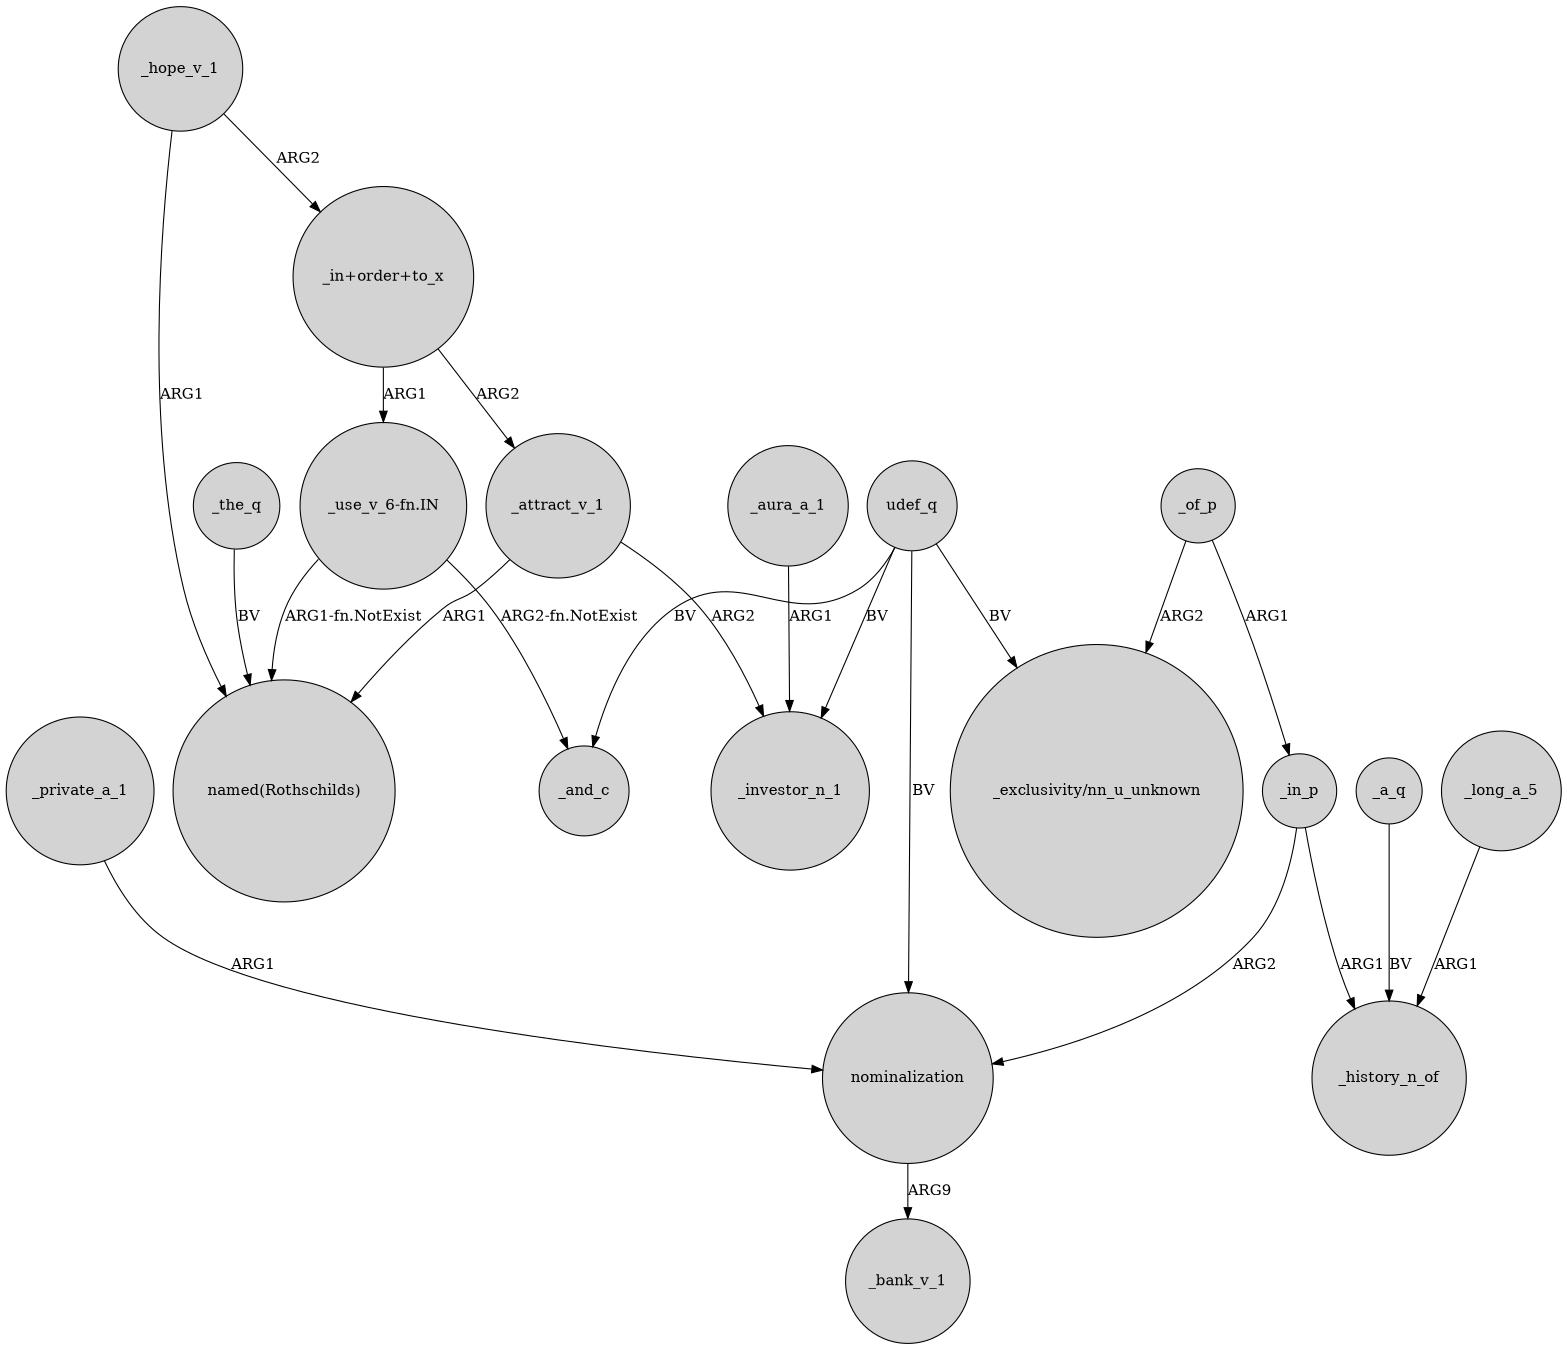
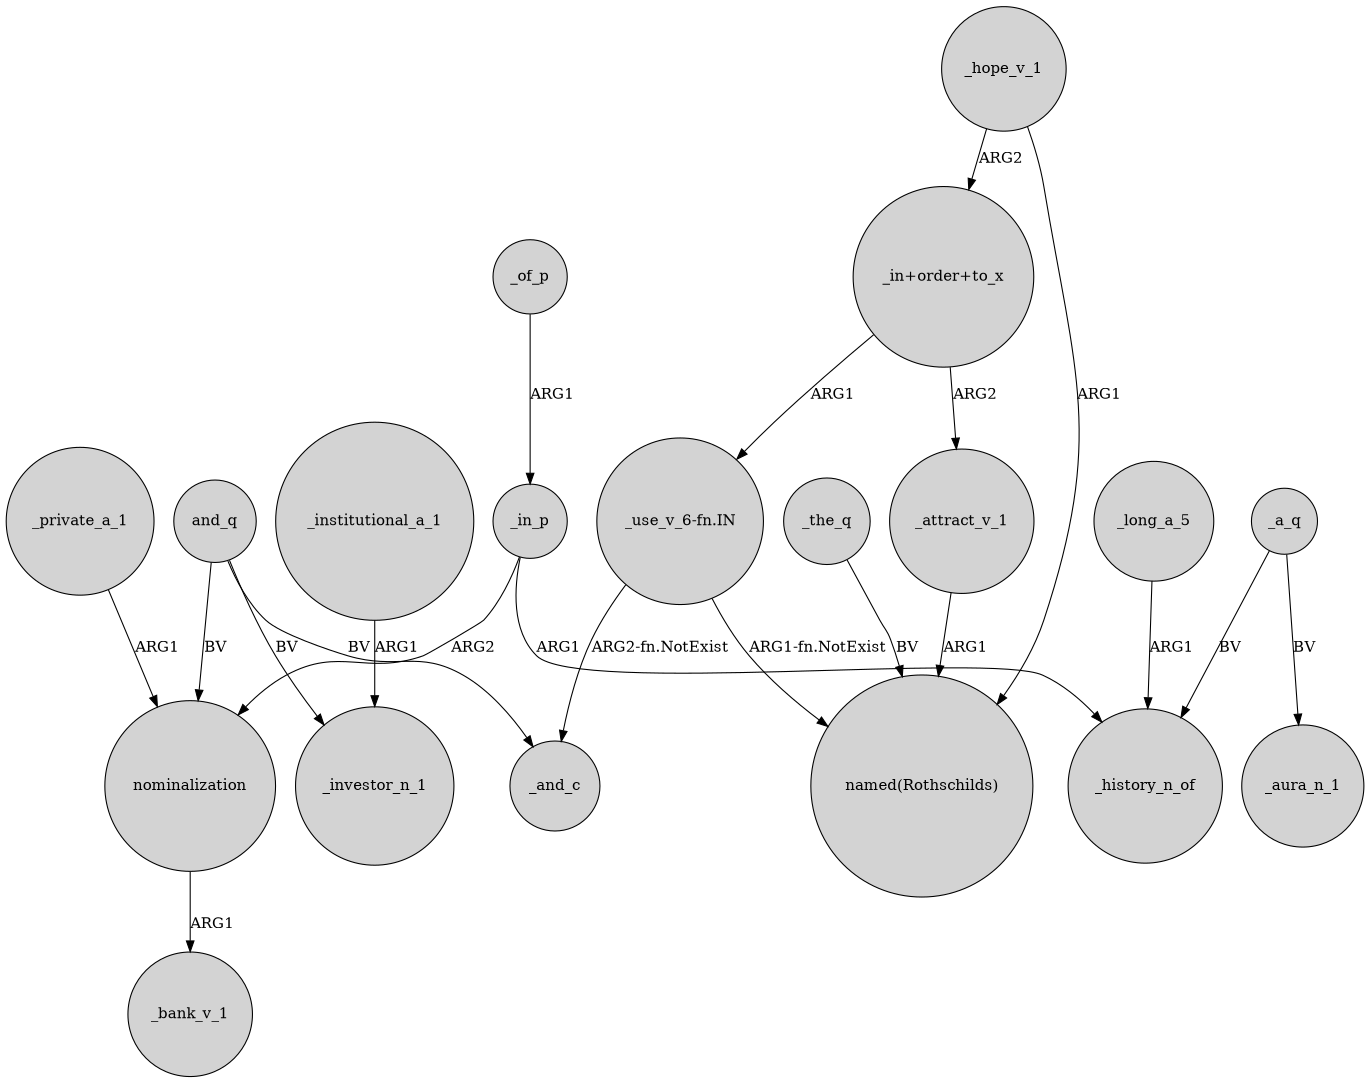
  digraph {
    node [shape=circle style=filled]
    _private_a_1
    nominalization
    _bank_v_1
    _attract_v_1
    _investor_n_1
    "named(Rothschilds)"
    _a_q
    _history_n_of
-   udef_q
+   _aura_n_1
+   udef_q [label=and_q]
    _and_c
-   "_exclusivity/nn_u_unknown"
    _of_p
    _in_p
    n15 [label="_use_v_6-fn.IN"]
    _hope_v_1
    "_in+order+to_x"
-   _institutional_a_1 [label=_aura_a_1]
+   _institutional_a_1
    _the_q
    n20 [label=_long_a_5]
    _private_a_1 -> nominalization [label=ARG1]
-   nominalization -> _bank_v_1 [label=ARG9]
-   _attract_v_1 -> _investor_n_1 [label=ARG2]
+   nominalization -> _bank_v_1 [label=ARG1]
    _attract_v_1 -> "named(Rothschilds)" [label=ARG1]
    _a_q -> _history_n_of [label=BV]
+   _a_q -> _aura_n_1 [label=BV]
    udef_q -> nominalization [label=BV]
    udef_q -> _investor_n_1 [label=BV]
    udef_q -> _and_c [label=BV]
-   udef_q -> "_exclusivity/nn_u_unknown" [label=BV]
-   _of_p -> "_exclusivity/nn_u_unknown" [label=ARG2]
    _of_p -> _in_p [label=ARG1]
    _in_p -> nominalization [label=ARG2]
    _in_p -> _history_n_of [label=ARG1]
    n15 -> "named(Rothschilds)" [label="ARG1-fn.NotExist"]
    n15 -> _and_c [label="ARG2-fn.NotExist"]
    _hope_v_1 -> "named(Rothschilds)" [label=ARG1]
    _hope_v_1 -> "_in+order+to_x" [label=ARG2]
    "_in+order+to_x" -> _attract_v_1 [label=ARG2]
    "_in+order+to_x" -> n15 [label=ARG1]
    _institutional_a_1 -> _investor_n_1 [label=ARG1]
    _the_q -> "named(Rothschilds)" [label=BV]
    n20 -> _history_n_of [label=ARG1]
  }
